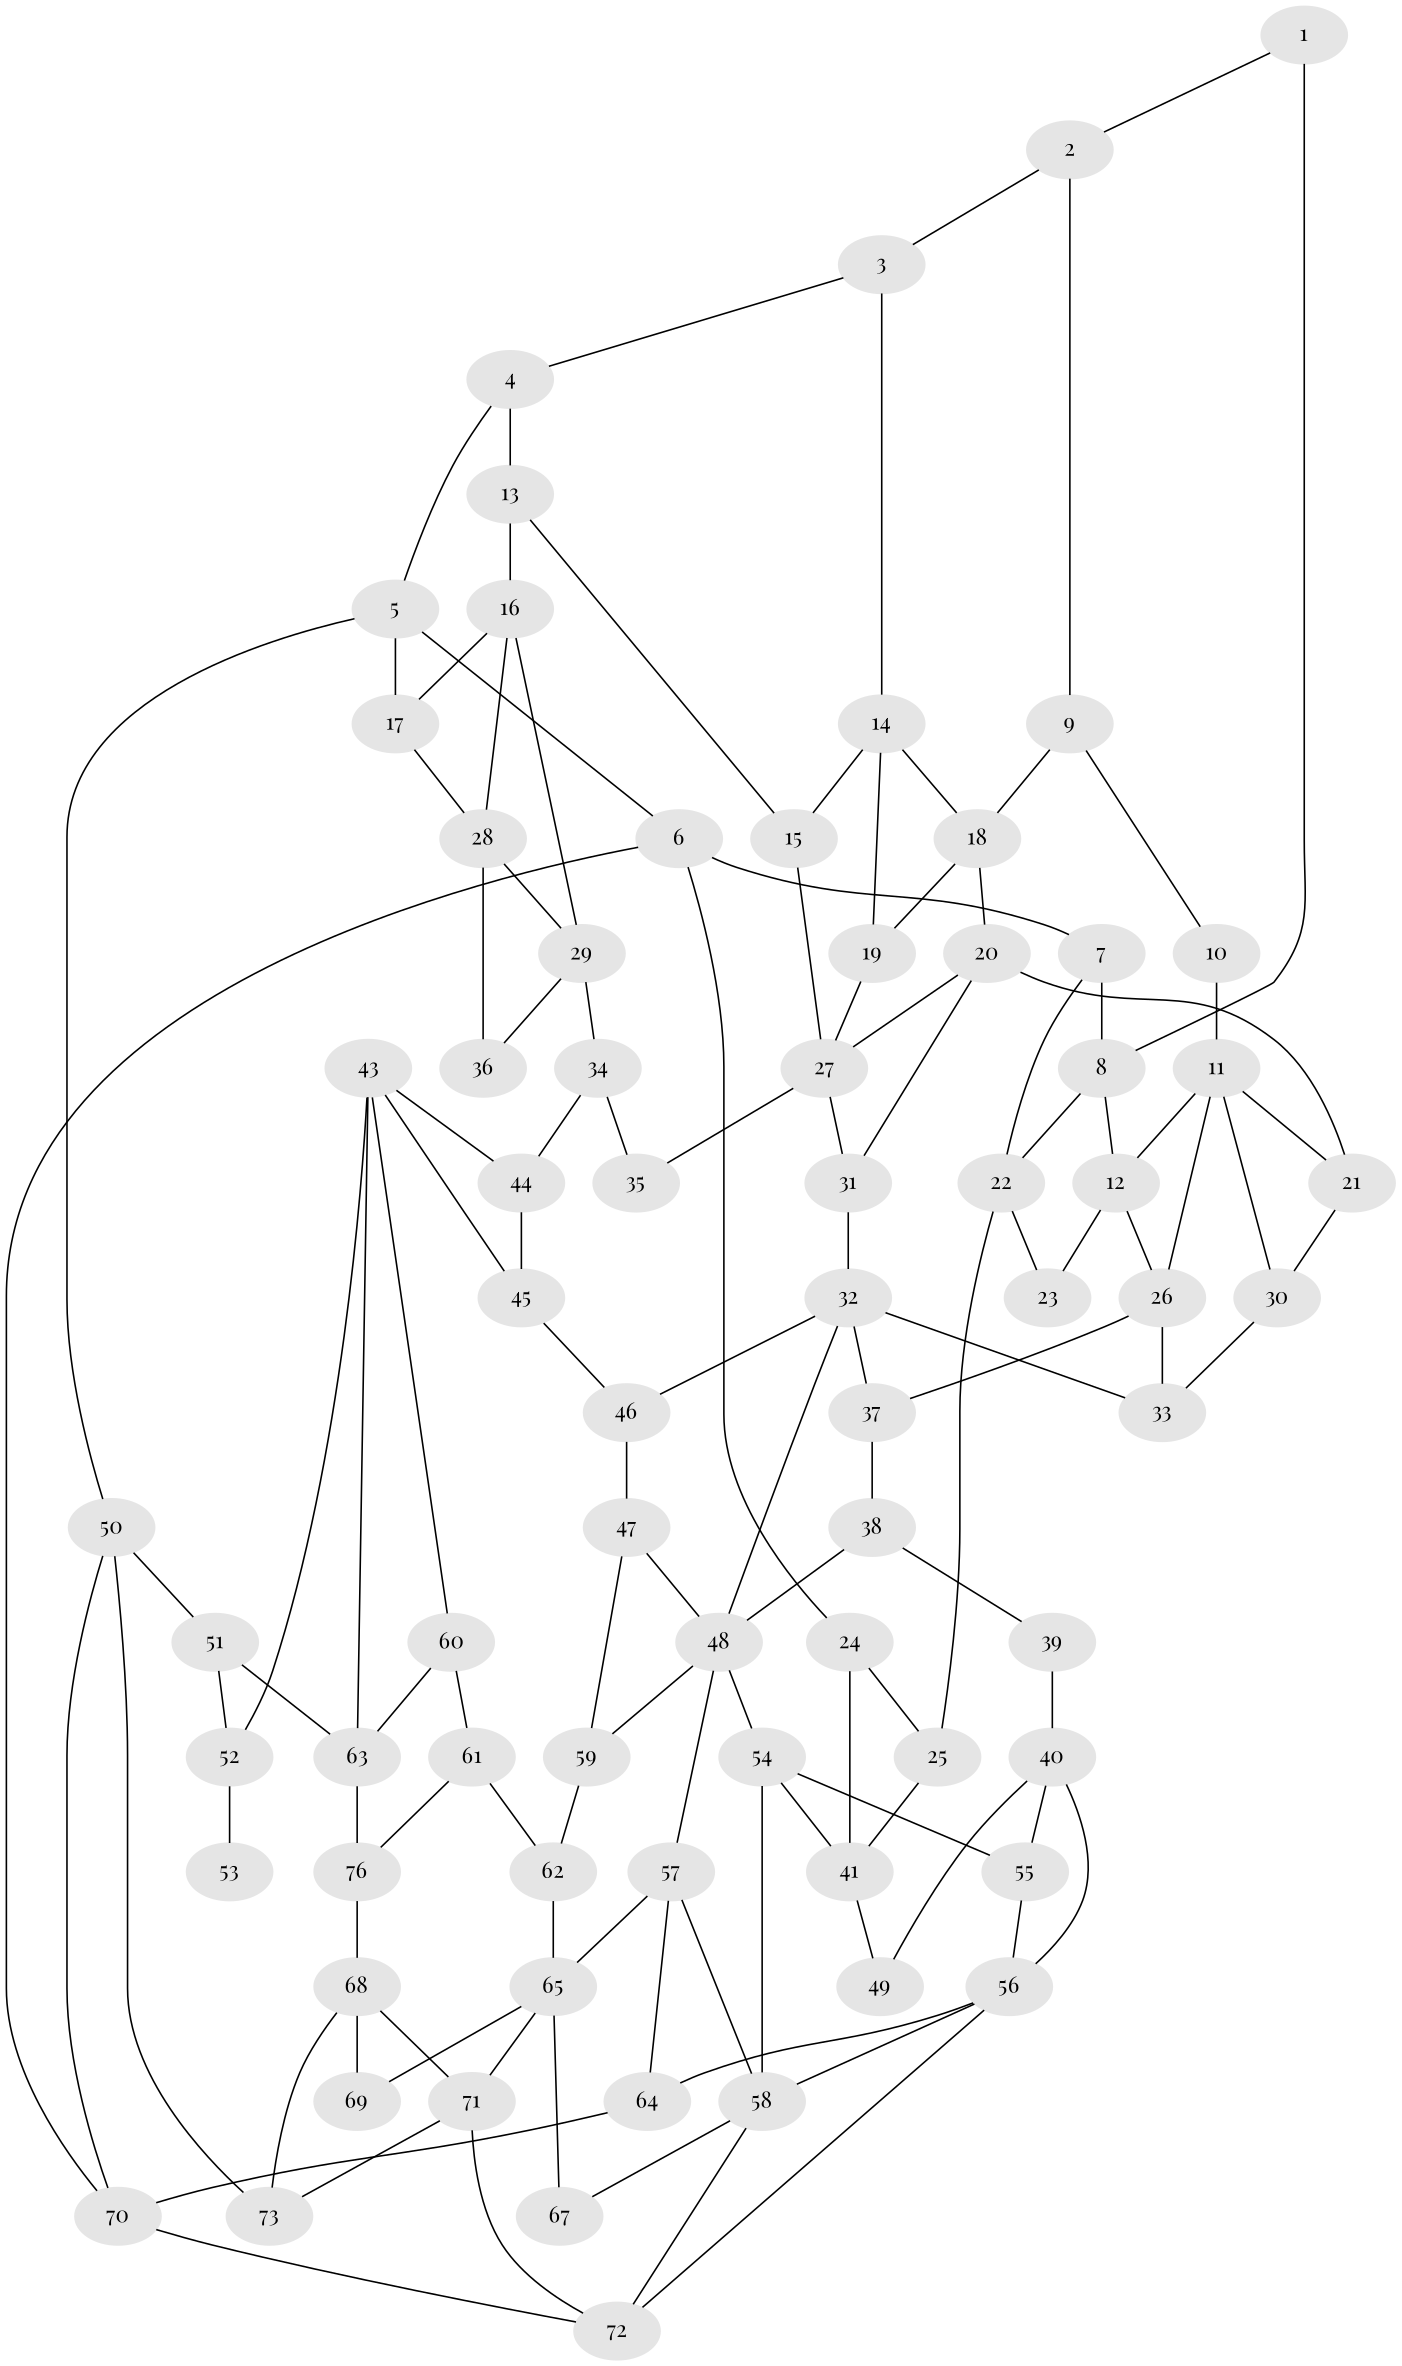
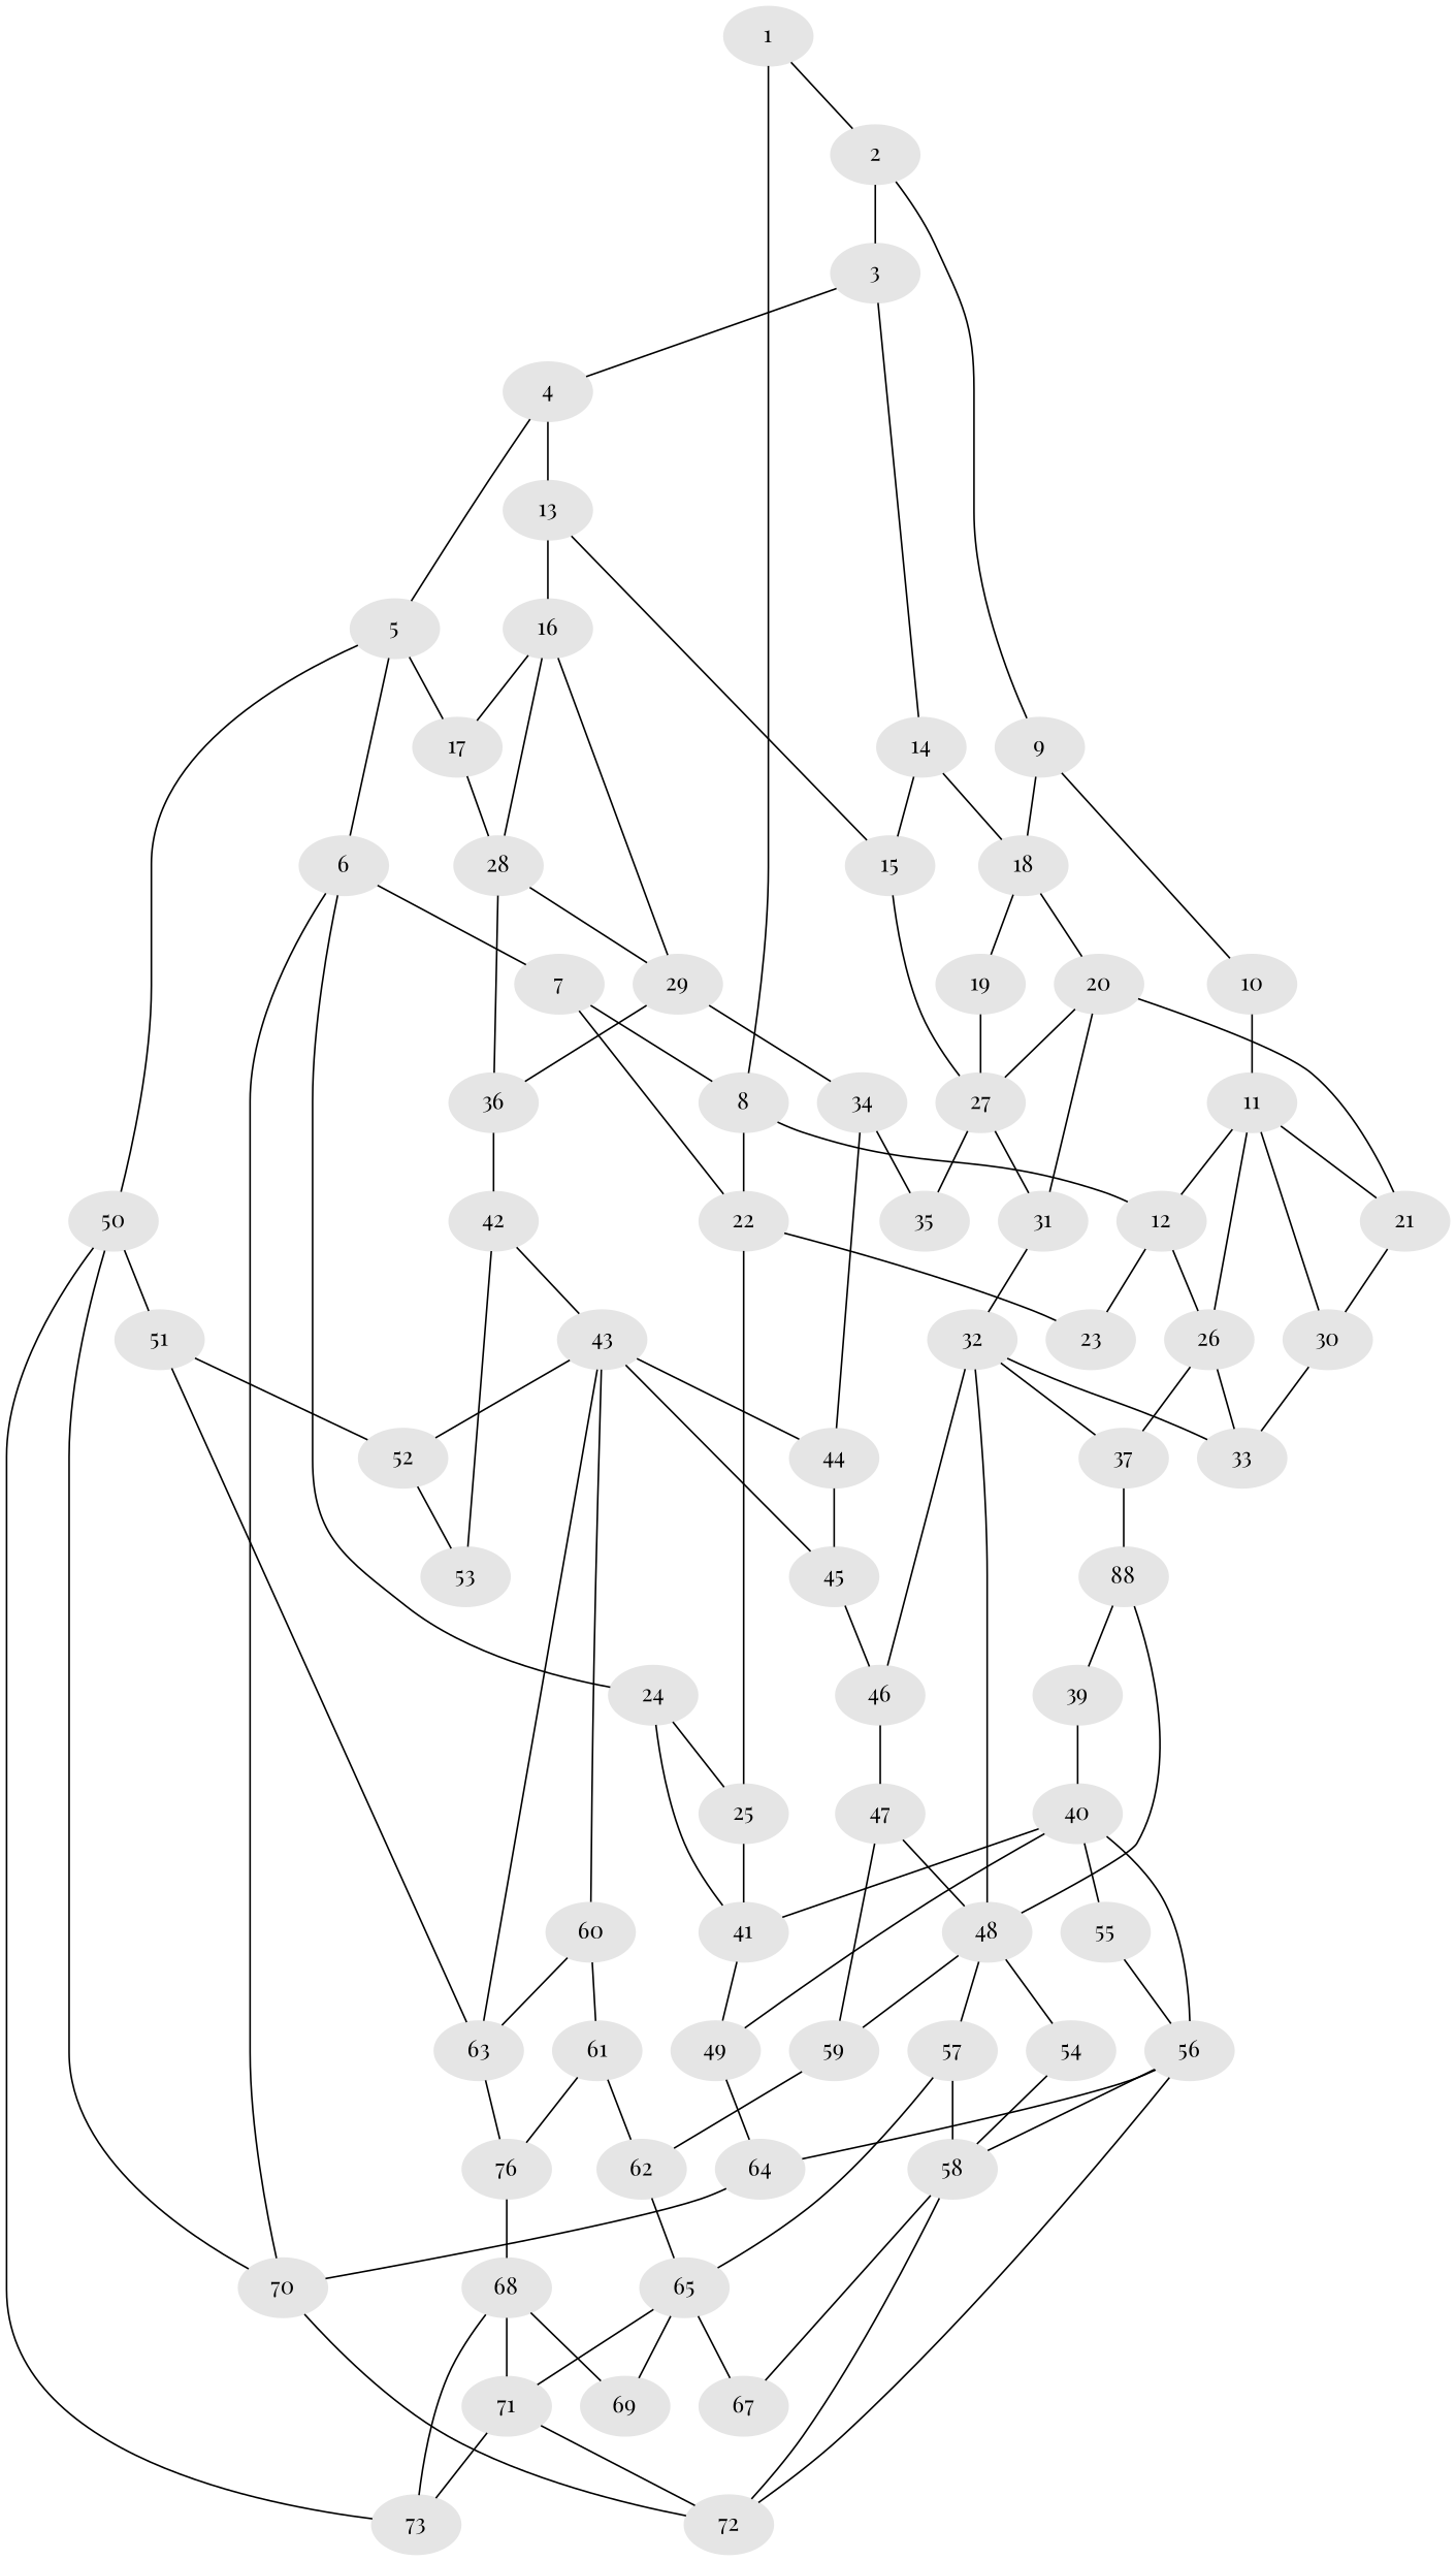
  graph {
    fontname="Playfair Display"
    node [color=gray90 fontname="Playfair Display" style=filled]
    edge [fontname="Playfair Display" weight=1.0]
    1
    2
    8
    3
    9
    22
    12
    4
    14
    10
    18
    5
    13
    15
    19
    6
    17
    50
    16
    7
    24
    70
    28
    51
    73
    25
    41
    72
    23
    26
    11
    20
    21
    30
    33
    37
    27
    29
    31
    35
    36
    34
    32
    49
-   38
+   38 [label=88]
+   42
    44
    46
    48
    47
    59
    54
    57
    45
    43
    53
    39
    40
    55
    56
    64
    58
    52
    60
    63
    61
    n67 [label=76]
    62
    65
    67
    69
    71
    68
    1 -- 2
    1 -- 8 [weight=2.0]
    2 -- 3
    2 -- 9
    8 -- 22
    8 -- 12
    3 -- 4
    3 -- 14
    9 -- 10
    9 -- 18
    22 -- 25 [weight=2.0]
    22 -- 23 [weight=2.0]
    12 -- 23
    12 -- 26 [weight=2.0]
    4 -- 5
    4 -- 13
    14 -- 18
    14 -- 15
-   14 -- 19 [weight=2.0]
    10 -- 11 [weight=2.0]
    18 -- 19
    18 -- 20
    5 -- 6
    5 -- 17
    5 -- 50
    13 -- 15
    13 -- 16 [weight=2.0]
    15 -- 27
    19 -- 27
    6 -- 7
    6 -- 24
    6 -- 70
    17 -- 28
    50 -- 70
    50 -- 51
    50 -- 73
    16 -- 17
    16 -- 28 [weight=2.0]
    16 -- 29
    7 -- 8
    7 -- 22
    24 -- 25
    24 -- 41
    70 -- 72
    28 -- 29
    28 -- 36 [weight=2.0]
    51 -- 52
    51 -- 63
    25 -- 41 [weight=3.0]
    41 -- 49
    26 -- 33
    26 -- 37 [weight=2.0]
    11 -- 12
    11 -- 26
    11 -- 21
    11 -- 30
    20 -- 21
    20 -- 27
    20 -- 31
    21 -- 30
    30 -- 33
    37 -- 38
    27 -- 31
    27 -- 35 [weight=2.0]
    29 -- 36
    29 -- 34
    31 -- 32 [weight=2.0]
+   36 -- 42 [weight=2.0]
    34 -- 35
    34 -- 44
    32 -- 33
    32 -- 37
    32 -- 46
    32 -- 48
-   57 -- 64
+   49 -- 64
    38 -- 48
    38 -- 39
+   42 -- 43
+   42 -- 53 [weight=2.0]
    44 -- 45
    46 -- 47
    48 -- 59
    48 -- 54
    48 -- 57
    47 -- 48
    47 -- 59
    59 -- 62
-   54 -- 55
    54 -- 58
    57 -- 58
    57 -- 65
    45 -- 46
    43 -- 44
    43 -- 45
    43 -- 52
    43 -- 60
    43 -- 63
    39 -- 40 [weight=2.0]
-   54 -- 41
+   40 -- 41
    40 -- 49
    40 -- 55
    40 -- 56
    55 -- 56 [weight=2.0]
    56 -- 72
    56 -- 64
    56 -- 58
    64 -- 70
    58 -- 72
    58 -- 67
    52 -- 53
    60 -- 63 [weight=2.0]
    60 -- 61
    63 -- n67 [weight=2.0]
    61 -- n67
    61 -- 62
    n67 -- 68 [weight=2.0]
    62 -- 65
    65 -- 67 [weight=2.0]
    65 -- 69
    65 -- 71
    71 -- 73
    71 -- 72
    68 -- 73
    68 -- 69 [weight=2.0]
    68 -- 71
  }
